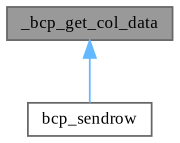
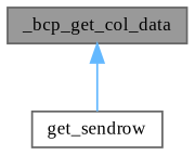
  digraph {
    rankdir=TB
    fontname="Liberation Serif"
    node [fontname="Liberation Serif" fontsize=10 shape=box style=filled]
    n1 [color=gray40 fillcolor=grey60 fontcolor=black height=0.2 label=_bcp_get_col_data width=0.4]
-   n2 [color=grey40 fillcolor=white height=0.2 label=bcp_sendrow width=0.4]
+   n2 [color=grey40 fillcolor=white height=0.2 label=get_sendrow width=0.4]
    n1 -> n2 [color=steelblue1 dir=back fontname="Liberation Serif" fontsize=10 labelfontname=Helvetica labelfontsize=10 style=solid]
  }
